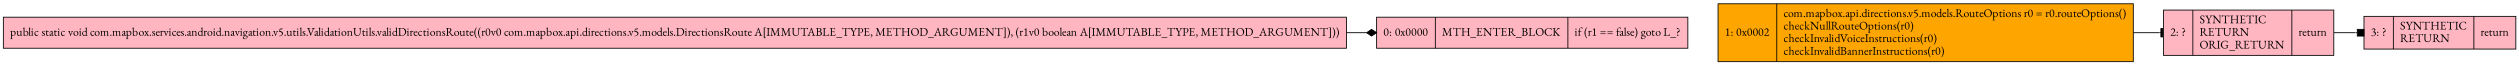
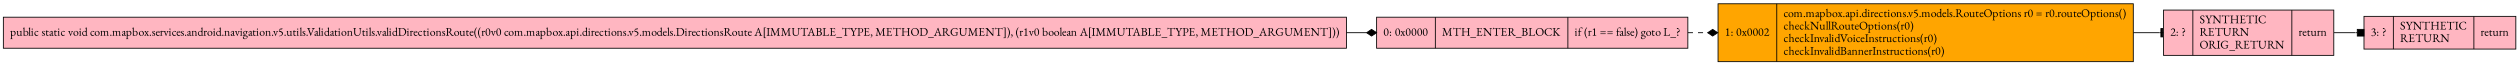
  digraph {
    fontname="EB Garamond"
    rankdir=LR
    node [fillcolor=lightpink fontname="EB Garamond" shape=record style=filled]
    edge [arrowhead=diamond fontname="EB Garamond"]
    n1 [label="{0\:\ 0x0000|MTH_ENTER_BLOCK\l|if (r1 == false) goto L_?\l}"]
    n2 [fillcolor=orange label="{1\:\ 0x0002|com.mapbox.api.directions.v5.models.RouteOptions r0 = r0.routeOptions()\lcheckNullRouteOptions(r0)\lcheckInvalidVoiceInstructions(r0)\lcheckInvalidBannerInstructions(r0)\l}"]
    n3 [label="{2\:\ ?|SYNTHETIC\lRETURN\lORIG_RETURN\l|return\l}"]
    n4 [label="{3\:\ ?|SYNTHETIC\lRETURN\l|return\l}"]
    n5 [label="{public static void com.mapbox.services.android.navigation.v5.utils.ValidationUtils.validDirectionsRoute((r0v0 com.mapbox.api.directions.v5.models.DirectionsRoute A[IMMUTABLE_TYPE, METHOD_ARGUMENT]), (r1v0 boolean A[IMMUTABLE_TYPE, METHOD_ARGUMENT])) }"]
+   n1 -> n2 [style=dashed]
    n2 -> n3 [arrowhead=tee]
    n3 -> n4 [arrowhead=box]
    n5 -> n1
  }
